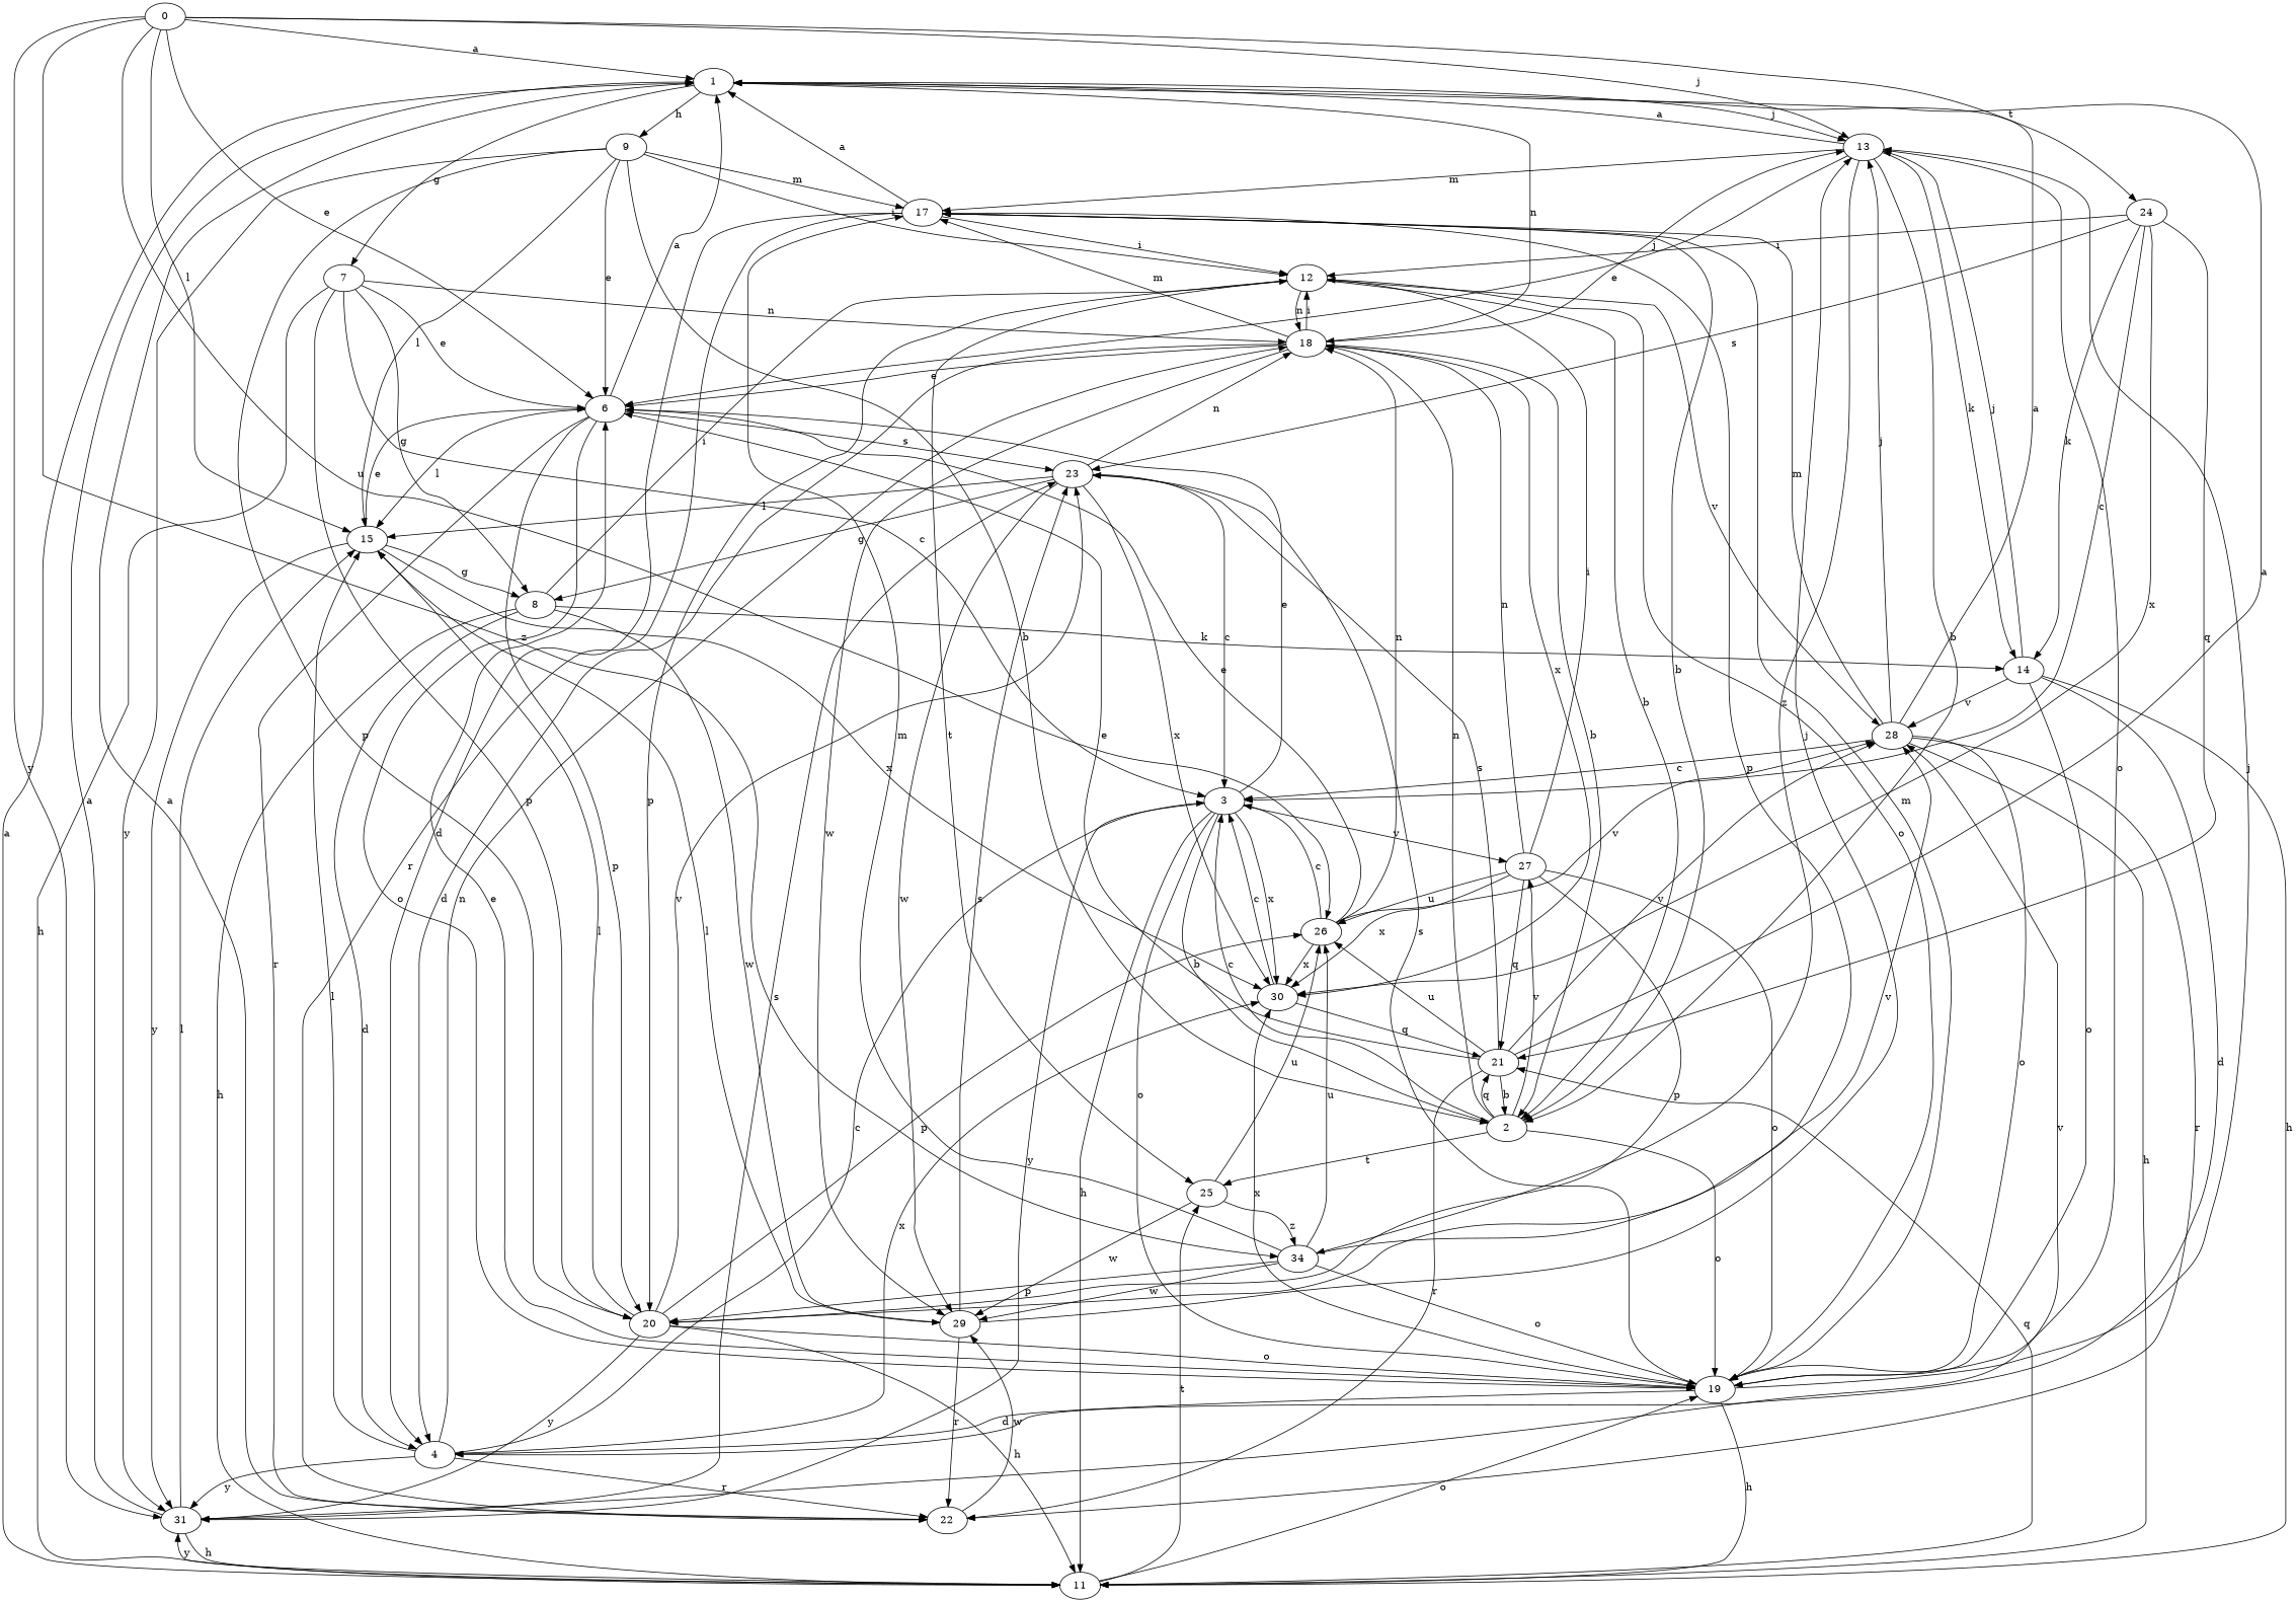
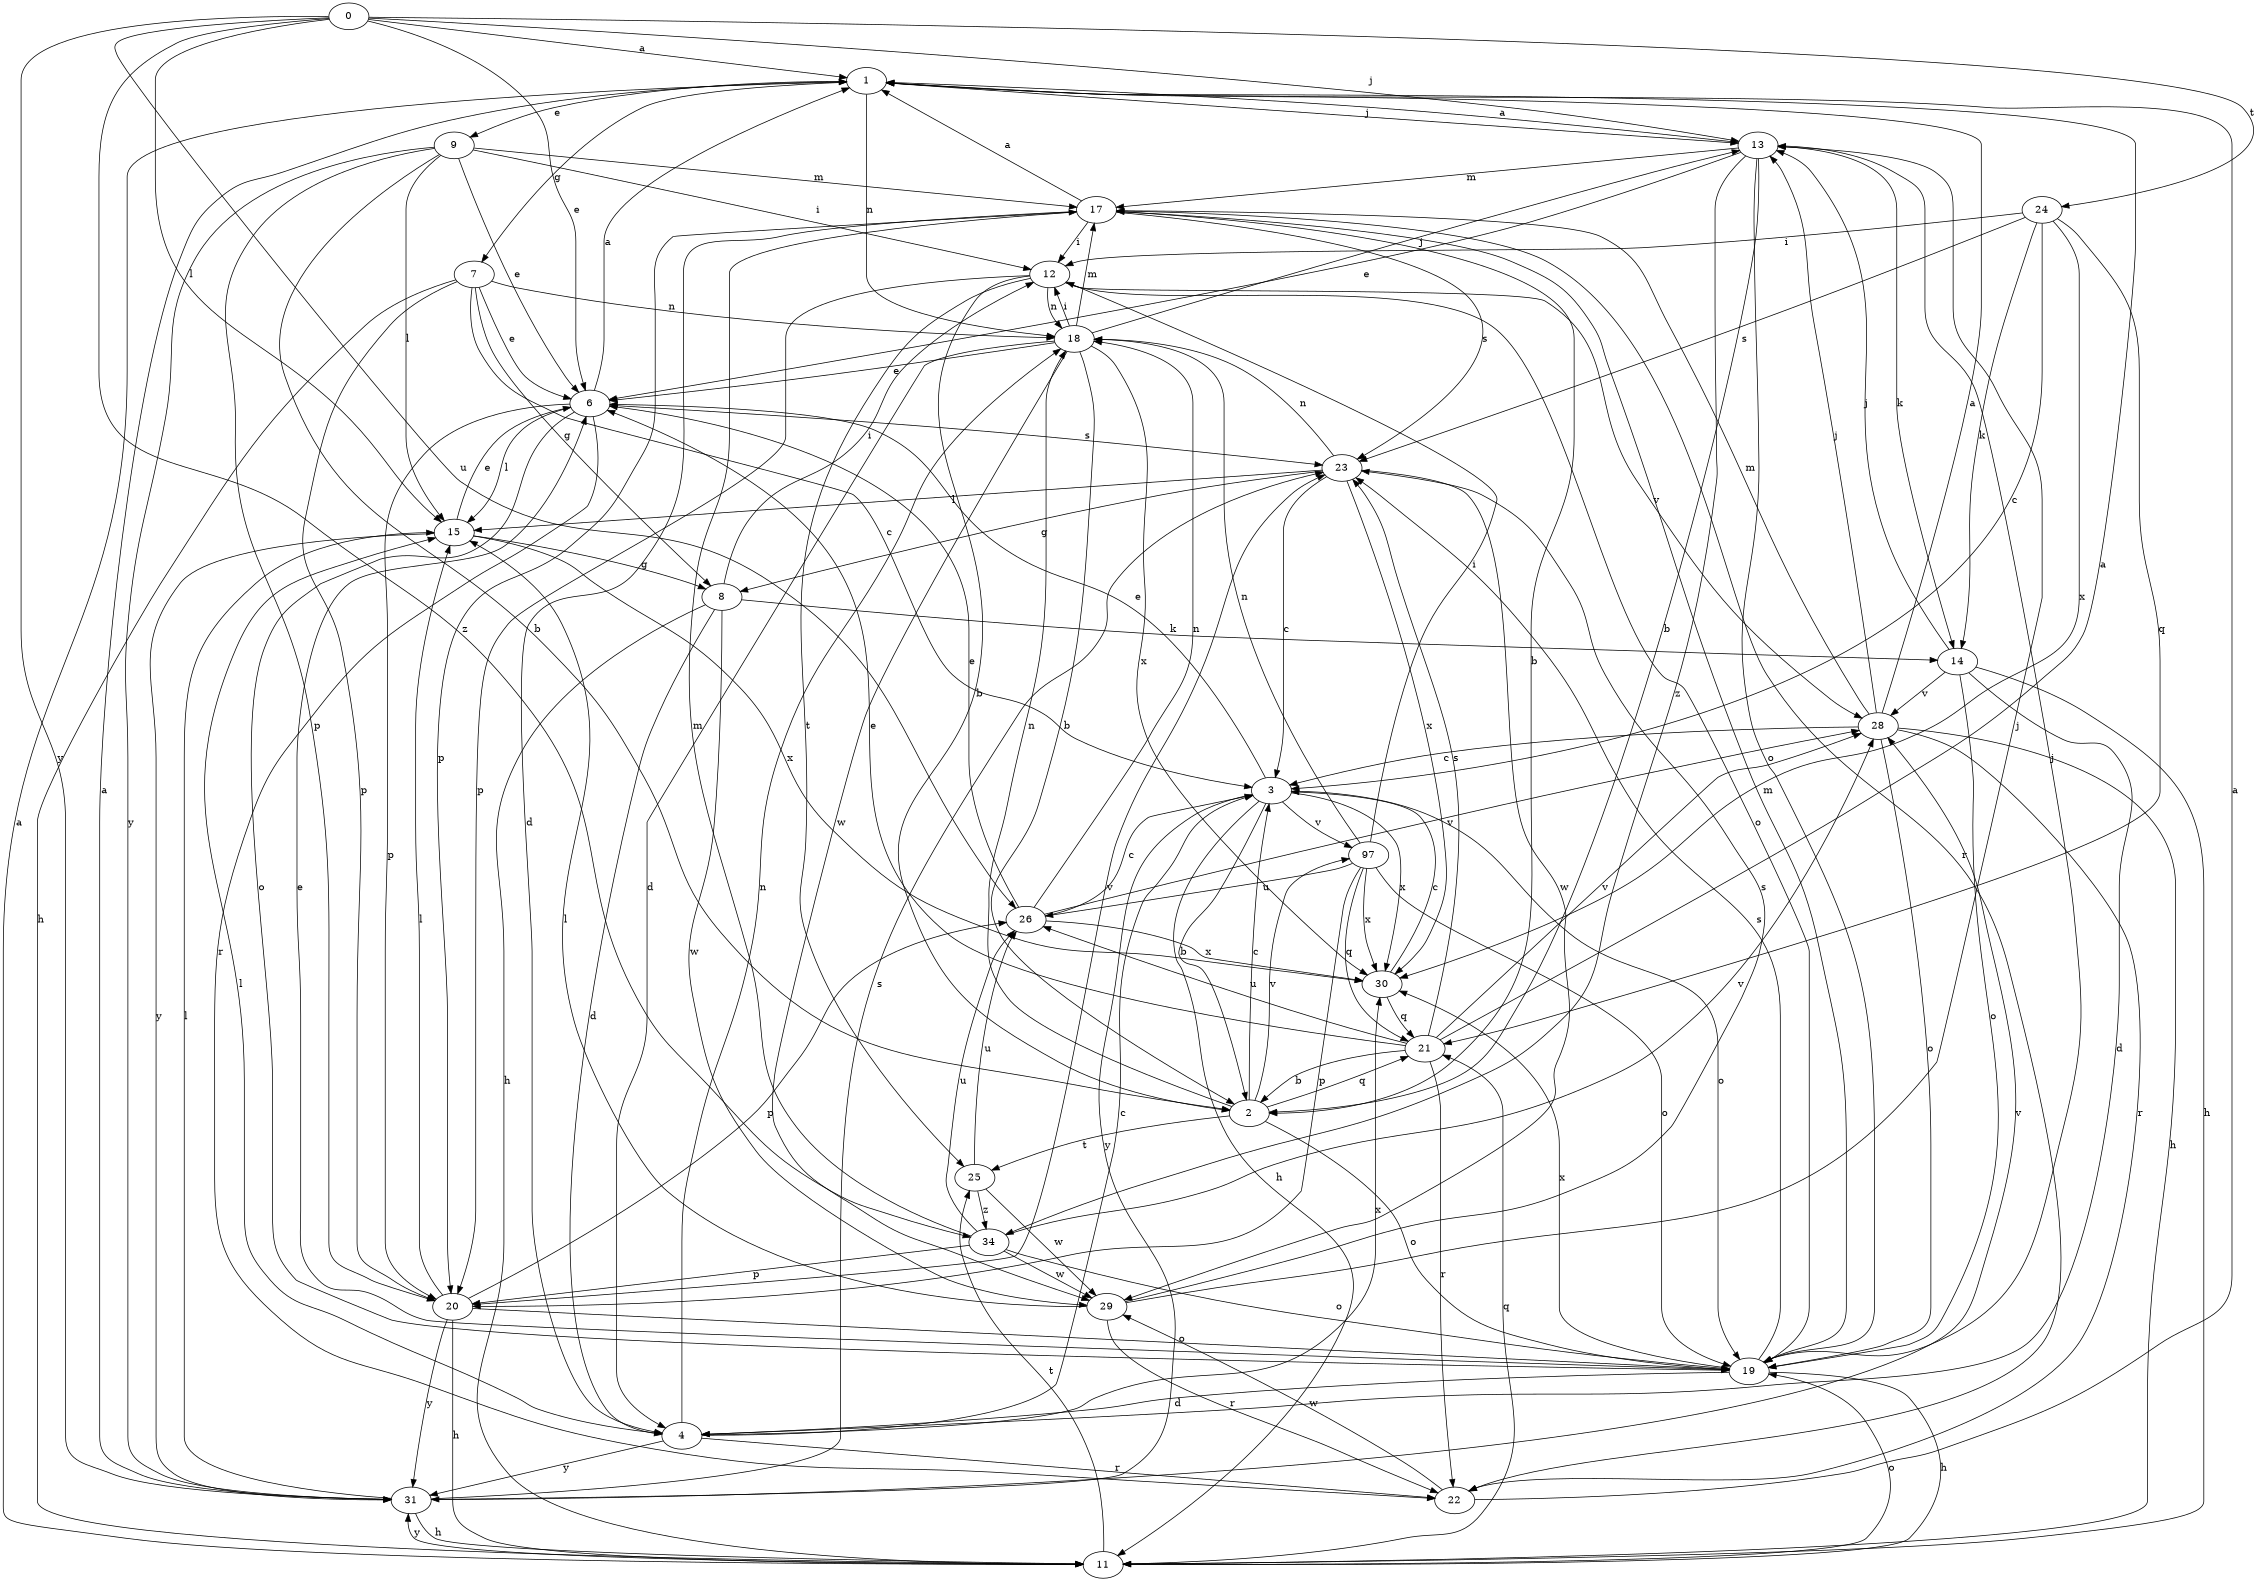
  strict digraph {
    0
    1
    6
    13
    15
    24
    26
    31
    34
    7
    9
    18
    19
    22
    20
    23
    14
    2
    17
    11
    4
    28
    30
    8
    3
    21
    12
    29
    25
-   27
+   27 [label=97]
    0 -> 1 [label=a]
    0 -> 6 [label=e]
    0 -> 13 [label=j]
    0 -> 15 [label=l]
    0 -> 24 [label=t]
    0 -> 26 [label=u]
    0 -> 31 [label=y]
    0 -> 34 [label=z]
    1 -> 13 [label=j]
    1 -> 7 [label=g]
-   1 -> 9 [label=h]
+   1 -> 9 [label=e]
    1 -> 18 [label=n]
    6 -> 1 [label=a]
    6 -> 15 [label=l]
    6 -> 19 [label=o]
    6 -> 22 [label=r]
    6 -> 20 [label=p]
    6 -> 23 [label=s]
    13 -> 1 [label=a]
    13 -> 6 [label=e]
    13 -> 34 [label=z]
    13 -> 19 [label=o]
    13 -> 14 [label=k]
    13 -> 2 [label=b]
    13 -> 17 [label=m]
    15 -> 6 [label=e]
    15 -> 31 [label=y]
    15 -> 30 [label=x]
    15 -> 8 [label=g]
    24 -> 23 [label=s]
    24 -> 14 [label=k]
    24 -> 30 [label=x]
    24 -> 3 [label=c]
    24 -> 21 [label=q]
    24 -> 12 [label=i]
    26 -> 6 [label=e]
    26 -> 18 [label=n]
    26 -> 28 [label=v]
    26 -> 30 [label=x]
    26 -> 3 [label=c]
    31 -> 1 [label=a]
    31 -> 15 [label=l]
    31 -> 23 [label=s]
    31 -> 11 [label=h]
    31 -> 28 [label=v]
    34 -> 26 [label=u]
    34 -> 19 [label=o]
    34 -> 20 [label=p]
    34 -> 17 [label=m]
    34 -> 28 [label=v]
    34 -> 29 [label=w]
    7 -> 6 [label=e]
    7 -> 18 [label=n]
    7 -> 20 [label=p]
    7 -> 11 [label=h]
    7 -> 8 [label=g]
    7 -> 3 [label=c]
    9 -> 6 [label=e]
    9 -> 15 [label=l]
    9 -> 31 [label=y]
    9 -> 20 [label=p]
    9 -> 2 [label=b]
    9 -> 17 [label=m]
    9 -> 12 [label=i]
    18 -> 6 [label=e]
    18 -> 13 [label=j]
    18 -> 2 [label=b]
    18 -> 17 [label=m]
    18 -> 4 [label=d]
    18 -> 30 [label=x]
    18 -> 12 [label=i]
    18 -> 29 [label=w]
    19 -> 6 [label=e]
    19 -> 13 [label=j]
    19 -> 23 [label=s]
    19 -> 17 [label=m]
    19 -> 11 [label=h]
    19 -> 4 [label=d]
    19 -> 30 [label=x]
    22 -> 1 [label=a]
    22 -> 29 [label=w]
    20 -> 15 [label=l]
    20 -> 26 [label=p]
    20 -> 31 [label=y]
    20 -> 19 [label=o]
    20 -> 23 [label=v]
    20 -> 11 [label=h]
    23 -> 15 [label=l]
    23 -> 18 [label=n]
    23 -> 30 [label=x]
    23 -> 8 [label=g]
    23 -> 3 [label=c]
    23 -> 29 [label=w]
    14 -> 13 [label=j]
    14 -> 19 [label=o]
    14 -> 11 [label=h]
    14 -> 4 [label=d]
    14 -> 28 [label=v]
    2 -> 18 [label=n]
    2 -> 19 [label=o]
    2 -> 3 [label=c]
    2 -> 21 [label=q]
    2 -> 25 [label=t]
    2 -> 27 [label=v]
    17 -> 1 [label=a]
    17 -> 22 [label=r]
    17 -> 20 [label=p]
+   17 -> 23 [label=s]
    17 -> 2 [label=b]
    17 -> 4 [label=d]
    17 -> 12 [label=i]
    11 -> 1 [label=a]
    11 -> 31 [label=y]
    11 -> 19 [label=o]
    11 -> 21 [label=q]
    11 -> 25 [label=t]
    4 -> 15 [label=l]
    4 -> 31 [label=y]
    4 -> 18 [label=n]
    4 -> 22 [label=r]
    4 -> 30 [label=x]
    4 -> 3 [label=c]
    28 -> 1 [label=a]
    28 -> 13 [label=j]
    28 -> 19 [label=o]
    28 -> 22 [label=r]
    28 -> 17 [label=m]
    28 -> 11 [label=h]
    28 -> 3 [label=c]
    30 -> 3 [label=c]
    30 -> 21 [label=q]
    8 -> 14 [label=k]
    8 -> 11 [label=h]
    8 -> 4 [label=d]
    8 -> 12 [label=i]
    8 -> 29 [label=w]
    3 -> 6 [label=e]
    3 -> 31 [label=y]
    3 -> 19 [label=o]
    3 -> 2 [label=b]
    3 -> 11 [label=h]
    3 -> 30 [label=x]
    3 -> 27 [label=v]
    21 -> 1 [label=a]
    21 -> 6 [label=e]
    21 -> 26 [label=u]
    21 -> 22 [label=r]
    21 -> 23 [label=s]
    21 -> 2 [label=b]
    21 -> 28 [label=v]
    12 -> 18 [label=n]
    12 -> 19 [label=o]
    12 -> 20 [label=p]
    12 -> 2 [label=b]
    12 -> 28 [label=v]
    12 -> 25 [label=t]
    29 -> 13 [label=j]
    29 -> 15 [label=l]
    29 -> 22 [label=r]
    29 -> 23 [label=s]
    25 -> 26 [label=u]
    25 -> 34 [label=z]
    25 -> 29 [label=w]
    27 -> 26 [label=u]
    27 -> 18 [label=n]
    27 -> 19 [label=o]
    27 -> 20 [label=p]
    27 -> 30 [label=x]
    27 -> 21 [label=q]
    27 -> 12 [label=i]
  }
